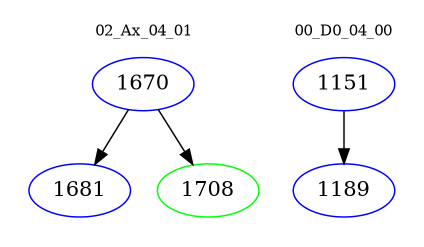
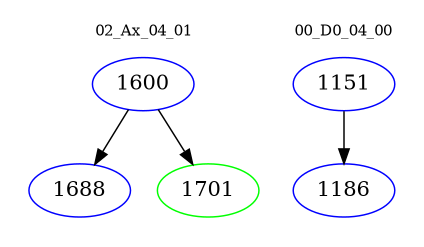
  digraph {
    node [color=blue]
    edge [color=black]
-   n1 [label=1670]
-   n2 [label=1681]
-   n3 [color=green label=1708]
+   n1 [label=1600]
+   n2 [label=1688]
+   n3 [color=green label=1701]
    n4 [label=1151]
-   n5 [label=1189]
+   n5 [label=1186]
    subgraph cluster_1 {
      color=white
      fontsize=10
      label="02_Ax_04_01"
      n1
      n2
      n3
    }
    subgraph cluster_2 {
      color=white
      fontsize=10
      label="00_D0_04_00"
      n4
      n5
    }
    n1 -> n2
    n1 -> n3
    n4 -> n5
  }
